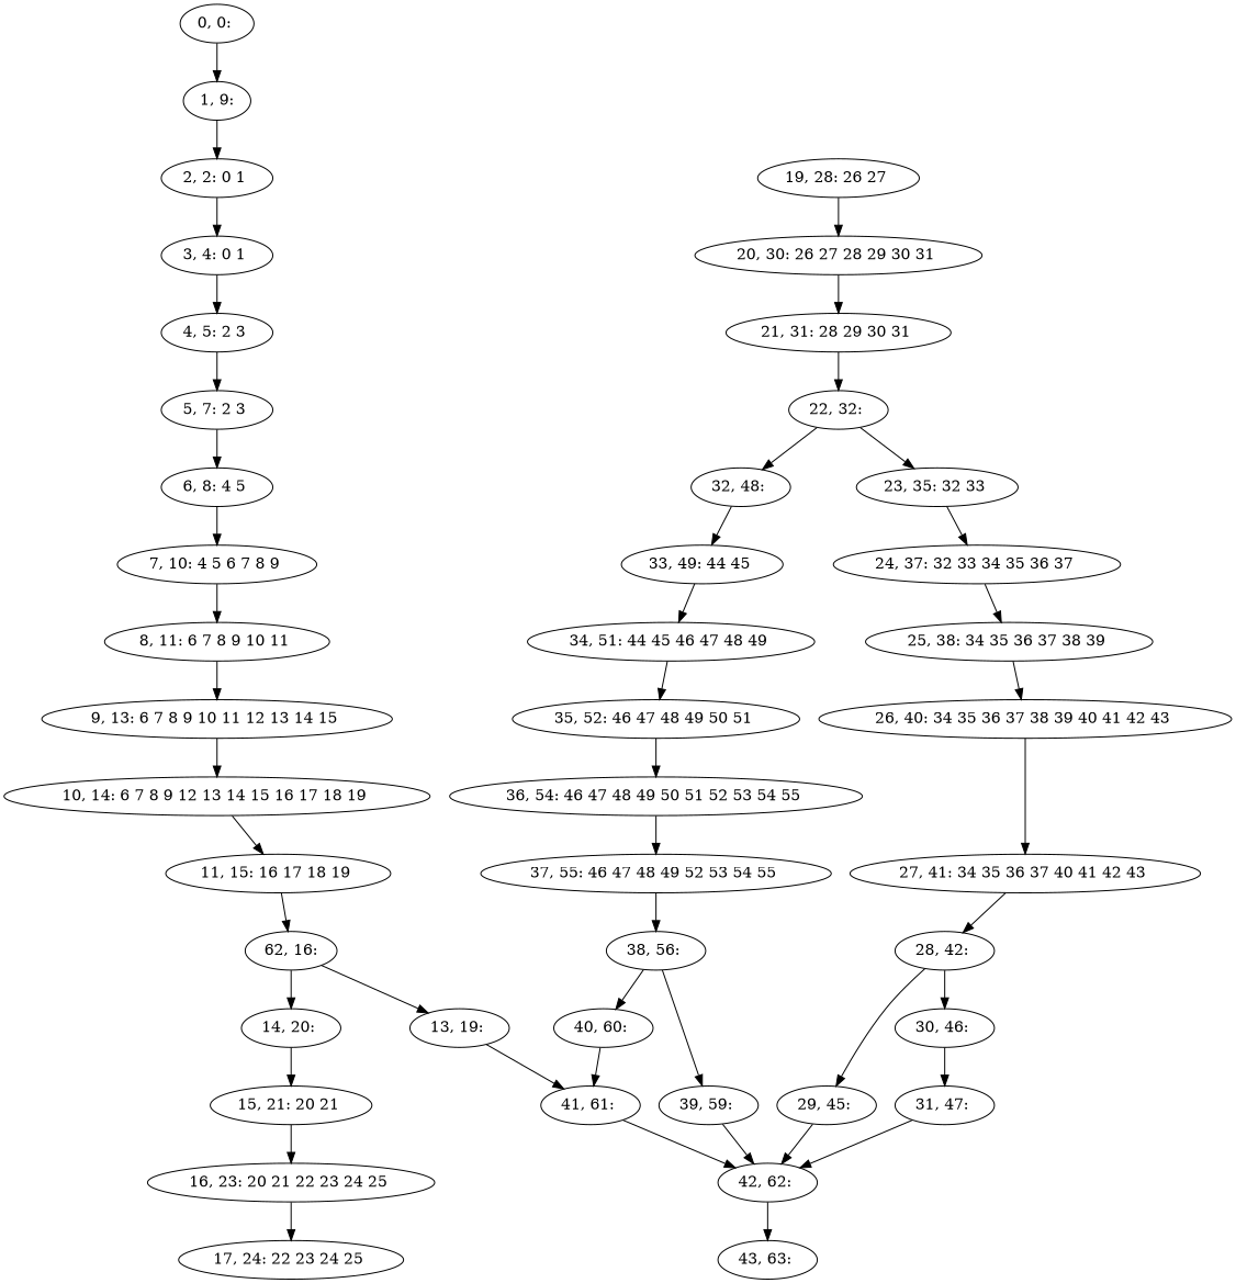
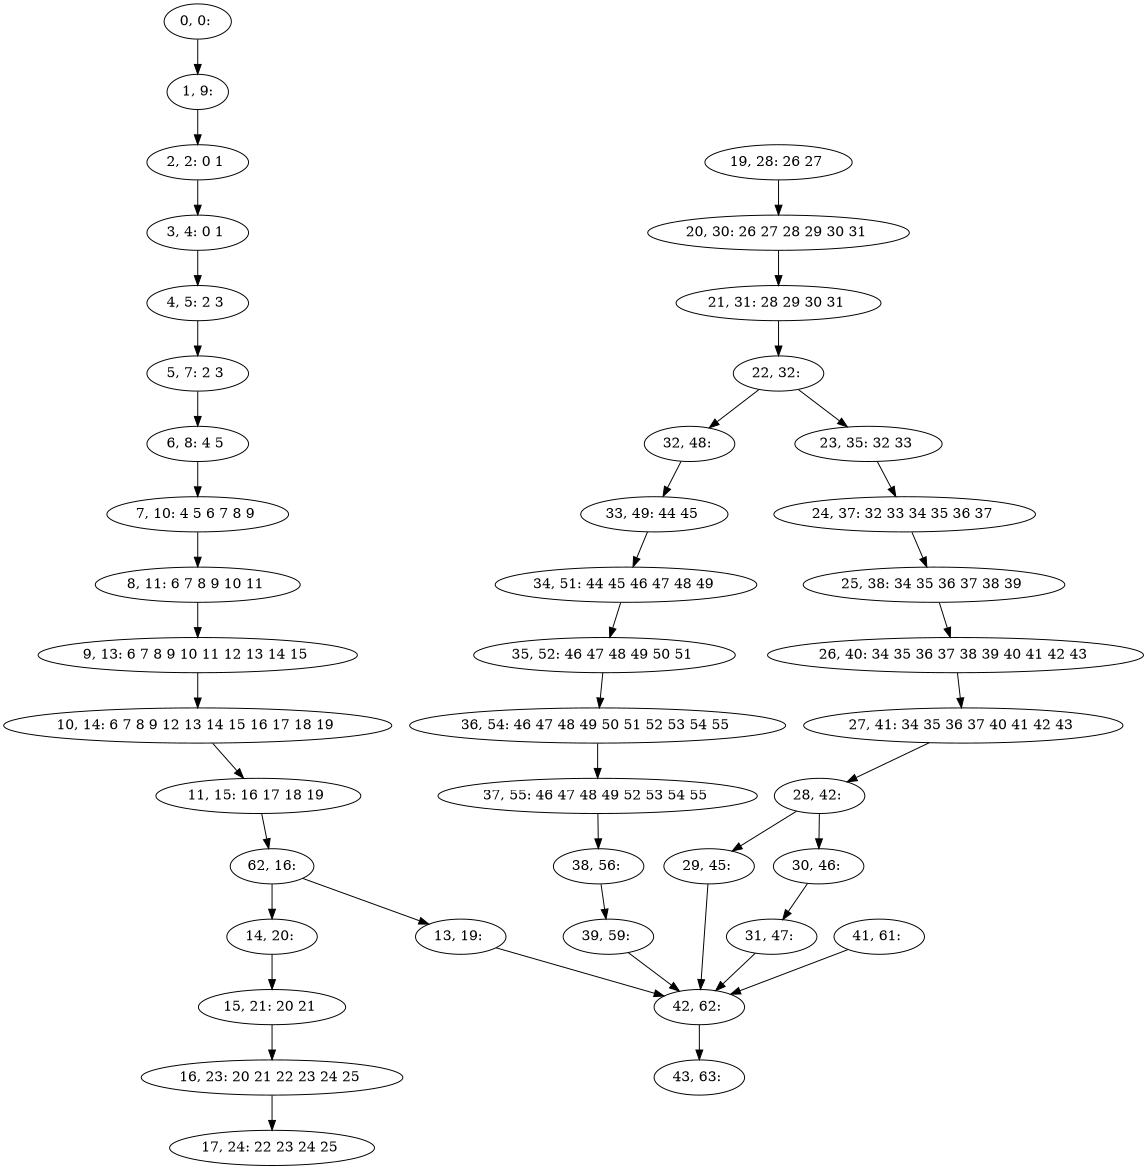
  digraph {
    n1 [label="0, 0: "]
    n2 [label="1, 9:"]
    n3 [label="2, 2: 0 1 "]
    n4 [label="3, 4: 0 1 "]
    n5 [label="4, 5: 2 3 "]
    n6 [label="5, 7: 2 3 "]
    n7 [label="6, 8: 4 5 "]
    n8 [label="7, 10: 4 5 6 7 8 9 "]
    n9 [label="8, 11: 6 7 8 9 10 11 "]
    n10 [label="9, 13: 6 7 8 9 10 11 12 13 14 15 "]
    n11 [label="10, 14: 6 7 8 9 12 13 14 15 16 17 18 19 "]
    n12 [label="11, 15: 16 17 18 19 "]
    n13 [label="62, 16:"]
    n14 [label="13, 19: "]
    n15 [label="14, 20: "]
    n16 [label="42, 62: "]
    n17 [label="15, 21: 20 21 "]
    n18 [label="43, 63: "]
    n19 [label="16, 23: 20 21 22 23 24 25 "]
    n20 [label="17, 24: 22 23 24 25 "]
    n21 [label="19, 28: 26 27 "]
    n22 [label="20, 30: 26 27 28 29 30 31 "]
    n23 [label="32, 48: "]
    n24 [label="33, 49: 44 45 "]
    n25 [label="21, 31: 28 29 30 31 "]
    n26 [label="22, 32: "]
    n27 [label="23, 35: 32 33 "]
    n28 [label="24, 37: 32 33 34 35 36 37 "]
    n29 [label="25, 38: 34 35 36 37 38 39 "]
    n30 [label="26, 40: 34 35 36 37 38 39 40 41 42 43 "]
    n31 [label="27, 41: 34 35 36 37 40 41 42 43 "]
    n32 [label="28, 42: "]
    n33 [label="29, 45: "]
    n34 [label="30, 46: "]
    n35 [label="31, 47: "]
    n36 [label="34, 51: 44 45 46 47 48 49 "]
    n37 [label="35, 52: 46 47 48 49 50 51 "]
    n38 [label="36, 54: 46 47 48 49 50 51 52 53 54 55 "]
    n39 [label="37, 55: 46 47 48 49 52 53 54 55 "]
    n40 [label="38, 56: "]
    n41 [label="39, 59: "]
-   n42 [label="40, 60: "]
    n43 [label="41, 61: "]
    n1 -> n2
    n2 -> n3
    n3 -> n4
    n4 -> n5
    n5 -> n6
    n6 -> n7
    n7 -> n8
    n8 -> n9
    n9 -> n10
    n10 -> n11
    n11 -> n12
    n12 -> n13
    n13 -> n14
    n13 -> n15
-   n14 -> n43
+   n14 -> n16
    n15 -> n17
    n16 -> n18
    n17 -> n19
    n19 -> n20
    n21 -> n22
    n22 -> n25
    n23 -> n24
    n24 -> n36
    n25 -> n26
    n26 -> n23
    n26 -> n27
    n27 -> n28
    n28 -> n29
    n29 -> n30
    n30 -> n31
    n31 -> n32
    n32 -> n33
    n32 -> n34
    n33 -> n16
    n34 -> n35
    n35 -> n16
    n36 -> n37
    n37 -> n38
    n38 -> n39
    n39 -> n40
    n40 -> n41
-   n40 -> n42
    n41 -> n16
-   n42 -> n43
    n43 -> n16
  }
